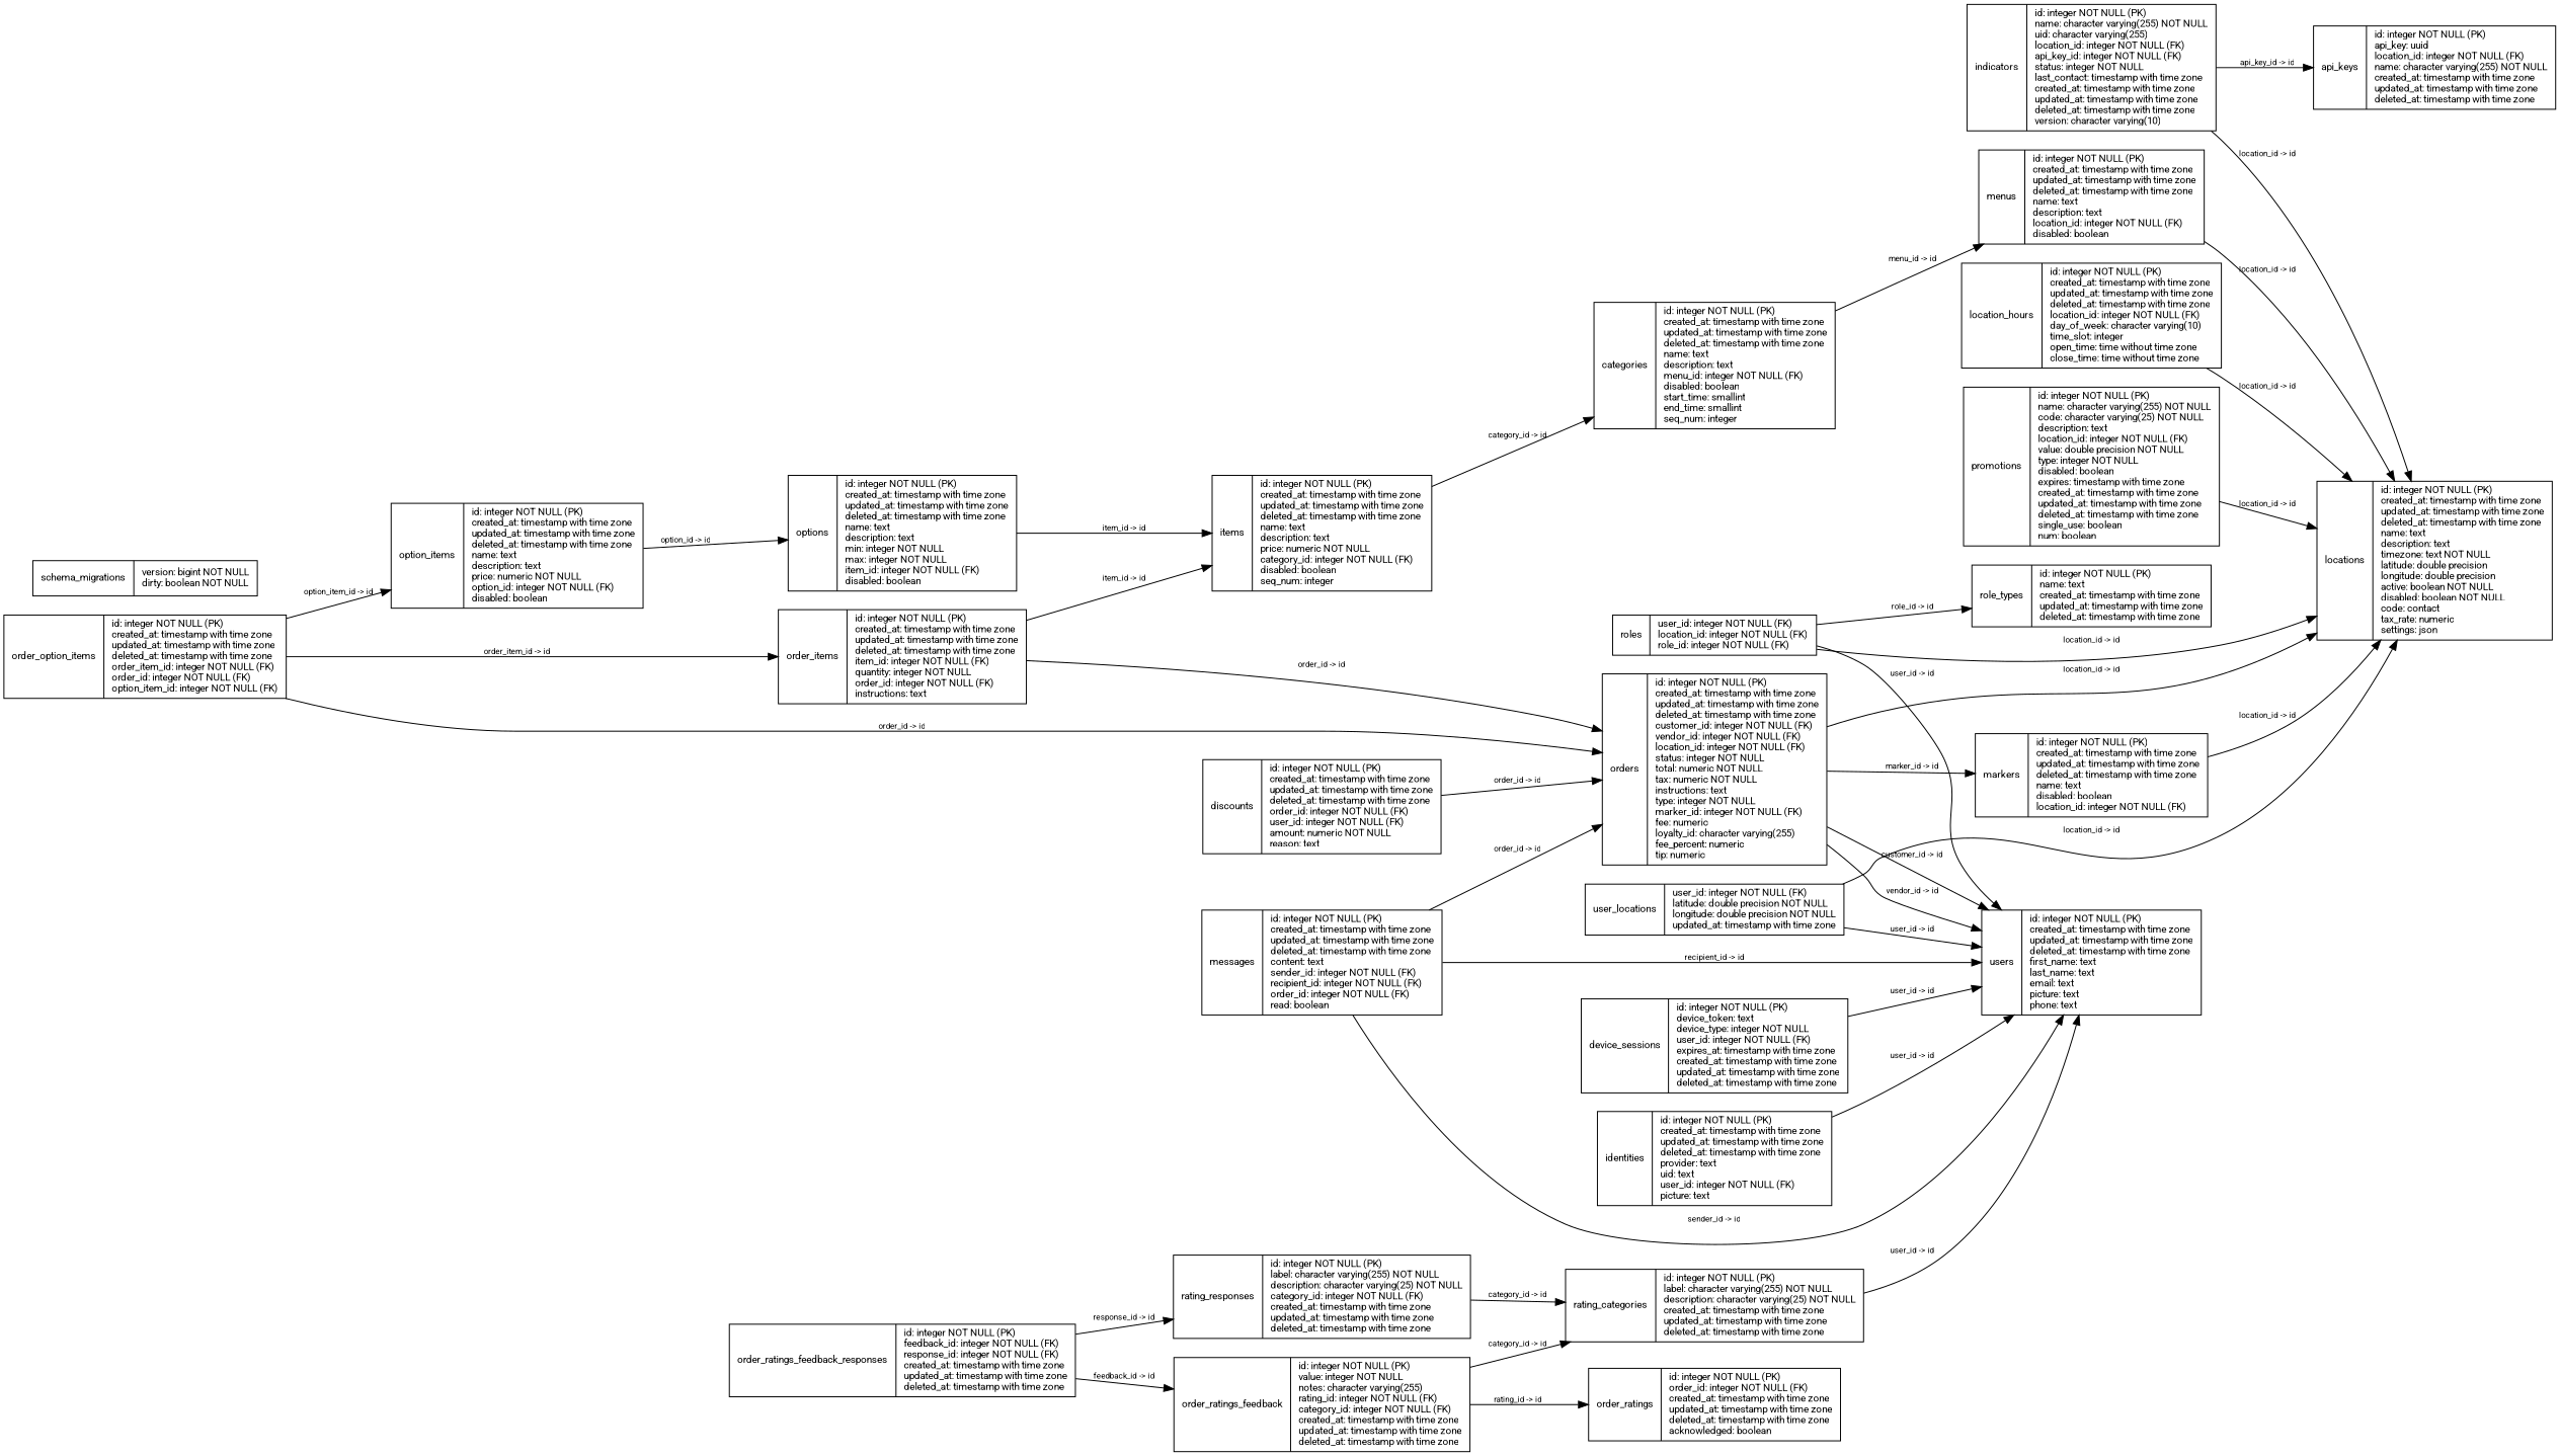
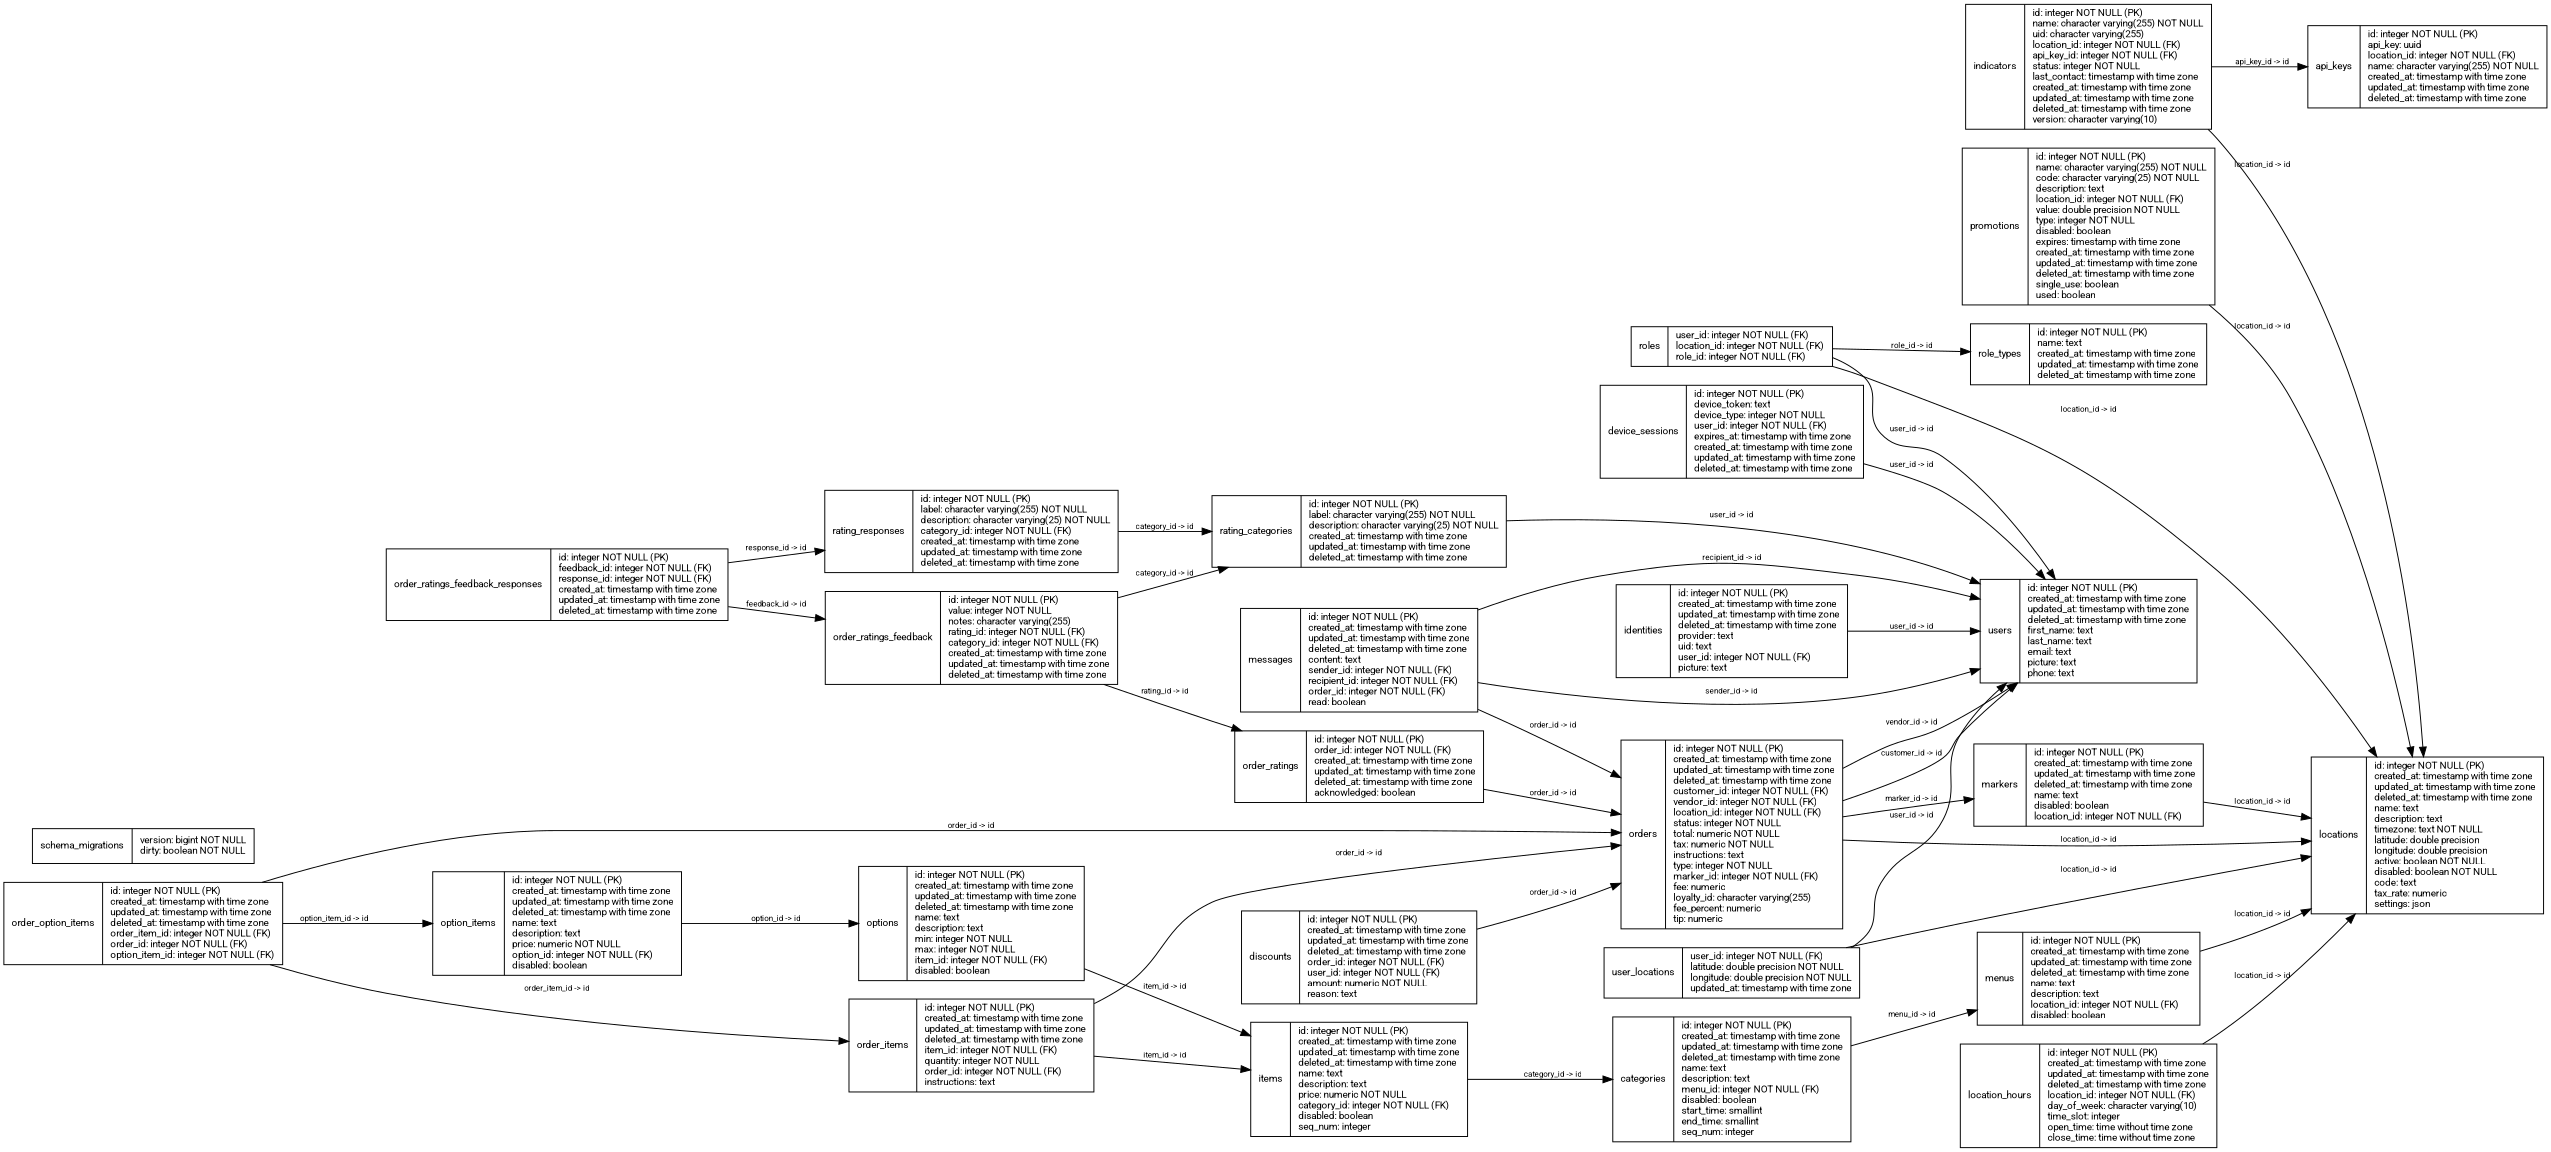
  digraph {
    fontname=Roboto
    rankdir=LR
    node [fontname=Roboto fontsize=10 shape=record]
    edge [fontname=Roboto fontsize=8]
    n1 [label="{api_keys | id: integer NOT NULL (PK)\lapi_key: uuid\llocation_id: integer NOT NULL (FK)\lname: character varying(255) NOT NULL\lcreated_at: timestamp with time zone\lupdated_at: timestamp with time zone\ldeleted_at: timestamp with time zone\l}"]
-   n2 [label="{locations | id: integer NOT NULL (PK)\lcreated_at: timestamp with time zone\lupdated_at: timestamp with time zone\ldeleted_at: timestamp with time zone\lname: text\ldescription: text\ltimezone: text NOT NULL\llatitude: double precision\llongitude: double precision\lactive: boolean NOT NULL\ldisabled: boolean NOT NULL\lcode: contact\ltax_rate: numeric\lsettings: json\l}"]
+   n2 [label="{locations | id: integer NOT NULL (PK)\lcreated_at: timestamp with time zone\lupdated_at: timestamp with time zone\ldeleted_at: timestamp with time zone\lname: text\ldescription: text\ltimezone: text NOT NULL\llatitude: double precision\llongitude: double precision\lactive: boolean NOT NULL\ldisabled: boolean NOT NULL\lcode: text\ltax_rate: numeric\lsettings: json\l}"]
    n3 [label="{categories | id: integer NOT NULL (PK)\lcreated_at: timestamp with time zone\lupdated_at: timestamp with time zone\ldeleted_at: timestamp with time zone\lname: text\ldescription: text\lmenu_id: integer NOT NULL (FK)\ldisabled: boolean\lstart_time: smallint\lend_time: smallint\lseq_num: integer\l}"]
    n4 [label="{menus | id: integer NOT NULL (PK)\lcreated_at: timestamp with time zone\lupdated_at: timestamp with time zone\ldeleted_at: timestamp with time zone\lname: text\ldescription: text\llocation_id: integer NOT NULL (FK)\ldisabled: boolean\l}"]
    n5 [label="{device_sessions | id: integer NOT NULL (PK)\ldevice_token: text\ldevice_type: integer NOT NULL\luser_id: integer NOT NULL (FK)\lexpires_at: timestamp with time zone\lcreated_at: timestamp with time zone\lupdated_at: timestamp with time zone\ldeleted_at: timestamp with time zone\l}"]
    n6 [label="{users | id: integer NOT NULL (PK)\lcreated_at: timestamp with time zone\lupdated_at: timestamp with time zone\ldeleted_at: timestamp with time zone\lfirst_name: text\llast_name: text\lemail: text\lpicture: text\lphone: text\l}"]
    n7 [label="{discounts | id: integer NOT NULL (PK)\lcreated_at: timestamp with time zone\lupdated_at: timestamp with time zone\ldeleted_at: timestamp with time zone\lorder_id: integer NOT NULL (FK)\luser_id: integer NOT NULL (FK)\lamount: numeric NOT NULL\lreason: text\l}"]
    n8 [label="{orders | id: integer NOT NULL (PK)\lcreated_at: timestamp with time zone\lupdated_at: timestamp with time zone\ldeleted_at: timestamp with time zone\lcustomer_id: integer NOT NULL (FK)\lvendor_id: integer NOT NULL (FK)\llocation_id: integer NOT NULL (FK)\lstatus: integer NOT NULL\ltotal: numeric NOT NULL\ltax: numeric NOT NULL\linstructions: text\ltype: integer NOT NULL\lmarker_id: integer NOT NULL (FK)\lfee: numeric\lloyalty_id: character varying(255)\lfee_percent: numeric\ltip: numeric\l}"]
    n9 [label="{markers | id: integer NOT NULL (PK)\lcreated_at: timestamp with time zone\lupdated_at: timestamp with time zone\ldeleted_at: timestamp with time zone\lname: text\ldisabled: boolean\llocation_id: integer NOT NULL (FK)\l}"]
    n10 [label="{identities | id: integer NOT NULL (PK)\lcreated_at: timestamp with time zone\lupdated_at: timestamp with time zone\ldeleted_at: timestamp with time zone\lprovider: text\luid: text\luser_id: integer NOT NULL (FK)\lpicture: text\l}"]
    n11 [label="{indicators | id: integer NOT NULL (PK)\lname: character varying(255) NOT NULL\luid: character varying(255)\llocation_id: integer NOT NULL (FK)\lapi_key_id: integer NOT NULL (FK)\lstatus: integer NOT NULL\llast_contact: timestamp with time zone\lcreated_at: timestamp with time zone\lupdated_at: timestamp with time zone\ldeleted_at: timestamp with time zone\lversion: character varying(10)\l}"]
    n12 [label="{items | id: integer NOT NULL (PK)\lcreated_at: timestamp with time zone\lupdated_at: timestamp with time zone\ldeleted_at: timestamp with time zone\lname: text\ldescription: text\lprice: numeric NOT NULL\lcategory_id: integer NOT NULL (FK)\ldisabled: boolean\lseq_num: integer\l}"]
    n13 [label="{location_hours | id: integer NOT NULL (PK)\lcreated_at: timestamp with time zone\lupdated_at: timestamp with time zone\ldeleted_at: timestamp with time zone\llocation_id: integer NOT NULL (FK)\lday_of_week: character varying(10)\ltime_slot: integer\lopen_time: time without time zone\lclose_time: time without time zone\l}"]
    n14 [label="{messages | id: integer NOT NULL (PK)\lcreated_at: timestamp with time zone\lupdated_at: timestamp with time zone\ldeleted_at: timestamp with time zone\lcontent: text\lsender_id: integer NOT NULL (FK)\lrecipient_id: integer NOT NULL (FK)\lorder_id: integer NOT NULL (FK)\lread: boolean\l}"]
    n15 [label="{option_items | id: integer NOT NULL (PK)\lcreated_at: timestamp with time zone\lupdated_at: timestamp with time zone\ldeleted_at: timestamp with time zone\lname: text\ldescription: text\lprice: numeric NOT NULL\loption_id: integer NOT NULL (FK)\ldisabled: boolean\l}"]
    n16 [label="{options | id: integer NOT NULL (PK)\lcreated_at: timestamp with time zone\lupdated_at: timestamp with time zone\ldeleted_at: timestamp with time zone\lname: text\ldescription: text\lmin: integer NOT NULL\lmax: integer NOT NULL\litem_id: integer NOT NULL (FK)\ldisabled: boolean\l}"]
    n17 [label="{order_items | id: integer NOT NULL (PK)\lcreated_at: timestamp with time zone\lupdated_at: timestamp with time zone\ldeleted_at: timestamp with time zone\litem_id: integer NOT NULL (FK)\lquantity: integer NOT NULL\lorder_id: integer NOT NULL (FK)\linstructions: text\l}"]
    n18 [label="{order_option_items | id: integer NOT NULL (PK)\lcreated_at: timestamp with time zone\lupdated_at: timestamp with time zone\ldeleted_at: timestamp with time zone\lorder_item_id: integer NOT NULL (FK)\lorder_id: integer NOT NULL (FK)\loption_item_id: integer NOT NULL (FK)\l}"]
    n19 [label="{order_ratings | id: integer NOT NULL (PK)\lorder_id: integer NOT NULL (FK)\lcreated_at: timestamp with time zone\lupdated_at: timestamp with time zone\ldeleted_at: timestamp with time zone\lacknowledged: boolean\l}"]
    n20 [label="{order_ratings_feedback | id: integer NOT NULL (PK)\lvalue: integer NOT NULL\lnotes: character varying(255)\lrating_id: integer NOT NULL (FK)\lcategory_id: integer NOT NULL (FK)\lcreated_at: timestamp with time zone\lupdated_at: timestamp with time zone\ldeleted_at: timestamp with time zone\l}"]
    n21 [label="{rating_categories | id: integer NOT NULL (PK)\llabel: character varying(255) NOT NULL\ldescription: character varying(25) NOT NULL\lcreated_at: timestamp with time zone\lupdated_at: timestamp with time zone\ldeleted_at: timestamp with time zone\l}"]
    n22 [label="{order_ratings_feedback_responses | id: integer NOT NULL (PK)\lfeedback_id: integer NOT NULL (FK)\lresponse_id: integer NOT NULL (FK)\lcreated_at: timestamp with time zone\lupdated_at: timestamp with time zone\ldeleted_at: timestamp with time zone\l}"]
    n23 [label="{rating_responses | id: integer NOT NULL (PK)\llabel: character varying(255) NOT NULL\ldescription: character varying(25) NOT NULL\lcategory_id: integer NOT NULL (FK)\lcreated_at: timestamp with time zone\lupdated_at: timestamp with time zone\ldeleted_at: timestamp with time zone\l}"]
-   n24 [label="{promotions | id: integer NOT NULL (PK)\lname: character varying(255) NOT NULL\lcode: character varying(25) NOT NULL\ldescription: text\llocation_id: integer NOT NULL (FK)\lvalue: double precision NOT NULL\ltype: integer NOT NULL\ldisabled: boolean\lexpires: timestamp with time zone\lcreated_at: timestamp with time zone\lupdated_at: timestamp with time zone\ldeleted_at: timestamp with time zone\lsingle_use: boolean\lnum: boolean\l}"]
+   n24 [label="{promotions | id: integer NOT NULL (PK)\lname: character varying(255) NOT NULL\lcode: character varying(25) NOT NULL\ldescription: text\llocation_id: integer NOT NULL (FK)\lvalue: double precision NOT NULL\ltype: integer NOT NULL\ldisabled: boolean\lexpires: timestamp with time zone\lcreated_at: timestamp with time zone\lupdated_at: timestamp with time zone\ldeleted_at: timestamp with time zone\lsingle_use: boolean\lused: boolean\l}"]
    n25 [label="{role_types | id: integer NOT NULL (PK)\lname: text\lcreated_at: timestamp with time zone\lupdated_at: timestamp with time zone\ldeleted_at: timestamp with time zone\l}"]
    n26 [label="{roles | user_id: integer NOT NULL (FK)\llocation_id: integer NOT NULL (FK)\lrole_id: integer NOT NULL (FK)\l}"]
    n27 [label="{schema_migrations | version: bigint NOT NULL\ldirty: boolean NOT NULL\l}"]
    n28 [label="{user_locations | user_id: integer NOT NULL (FK)\llatitude: double precision NOT NULL\llongitude: double precision NOT NULL\lupdated_at: timestamp with time zone\l}"]
    n3 -> n4 [label="menu_id -> id"]
    n4 -> n2 [label="location_id -> id"]
    n5 -> n6 [label="user_id -> id"]
    n7 -> n8 [label="order_id -> id"]
    n8 -> n2 [label="location_id -> id"]
    n8 -> n6 [label="customer_id -> id"]
    n8 -> n6 [label="vendor_id -> id"]
    n8 -> n9 [label="marker_id -> id"]
    n9 -> n2 [label="location_id -> id"]
    n10 -> n6 [label="user_id -> id"]
    n11 -> n1 [label="api_key_id -> id"]
    n11 -> n2 [label="location_id -> id"]
    n12 -> n3 [label="category_id -> id"]
    n13 -> n2 [label="location_id -> id"]
    n14 -> n6 [label="sender_id -> id"]
    n14 -> n6 [label="recipient_id -> id"]
    n14 -> n8 [label="order_id -> id"]
    n15 -> n16 [label="option_id -> id"]
    n16 -> n12 [label="item_id -> id"]
    n17 -> n8 [label="order_id -> id"]
    n17 -> n12 [label="item_id -> id"]
    n18 -> n8 [label="order_id -> id"]
    n18 -> n15 [label="option_item_id -> id"]
    n18 -> n17 [label="order_item_id -> id"]
+   n19 -> n8 [label="order_id -> id"]
    n20 -> n19 [label="rating_id -> id"]
    n20 -> n21 [label="category_id -> id"]
    n21 -> n6 [label="user_id -> id"]
    n22 -> n20 [label="feedback_id -> id"]
    n22 -> n23 [label="response_id -> id"]
    n23 -> n21 [label="category_id -> id"]
    n24 -> n2 [label="location_id -> id"]
    n26 -> n2 [label="location_id -> id"]
    n26 -> n6 [label="user_id -> id"]
    n26 -> n25 [label="role_id -> id"]
    n28 -> n2 [label="location_id -> id"]
    n28 -> n6 [label="user_id -> id"]
  }
